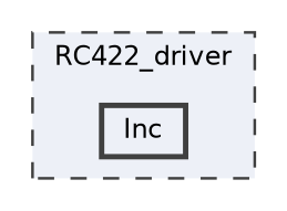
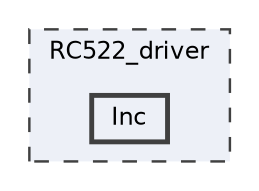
  digraph {
    compound=true
    fontname="DejaVu Sans"
    n1 [color=grey25 fillcolor="#edf0f7" fontname="DejaVu Sans" fontsize=10 height=0.2 label=Inc shape=box style="filled,bold" width=0.4]
    subgraph cluster_1 {
      bgcolor="#edf0f7"
      fontsize=10
-     label=RC422_driver
+     label=RC522_driver
      pencolor=grey25
      style="filled,dashed"
      n1
    }
  }
